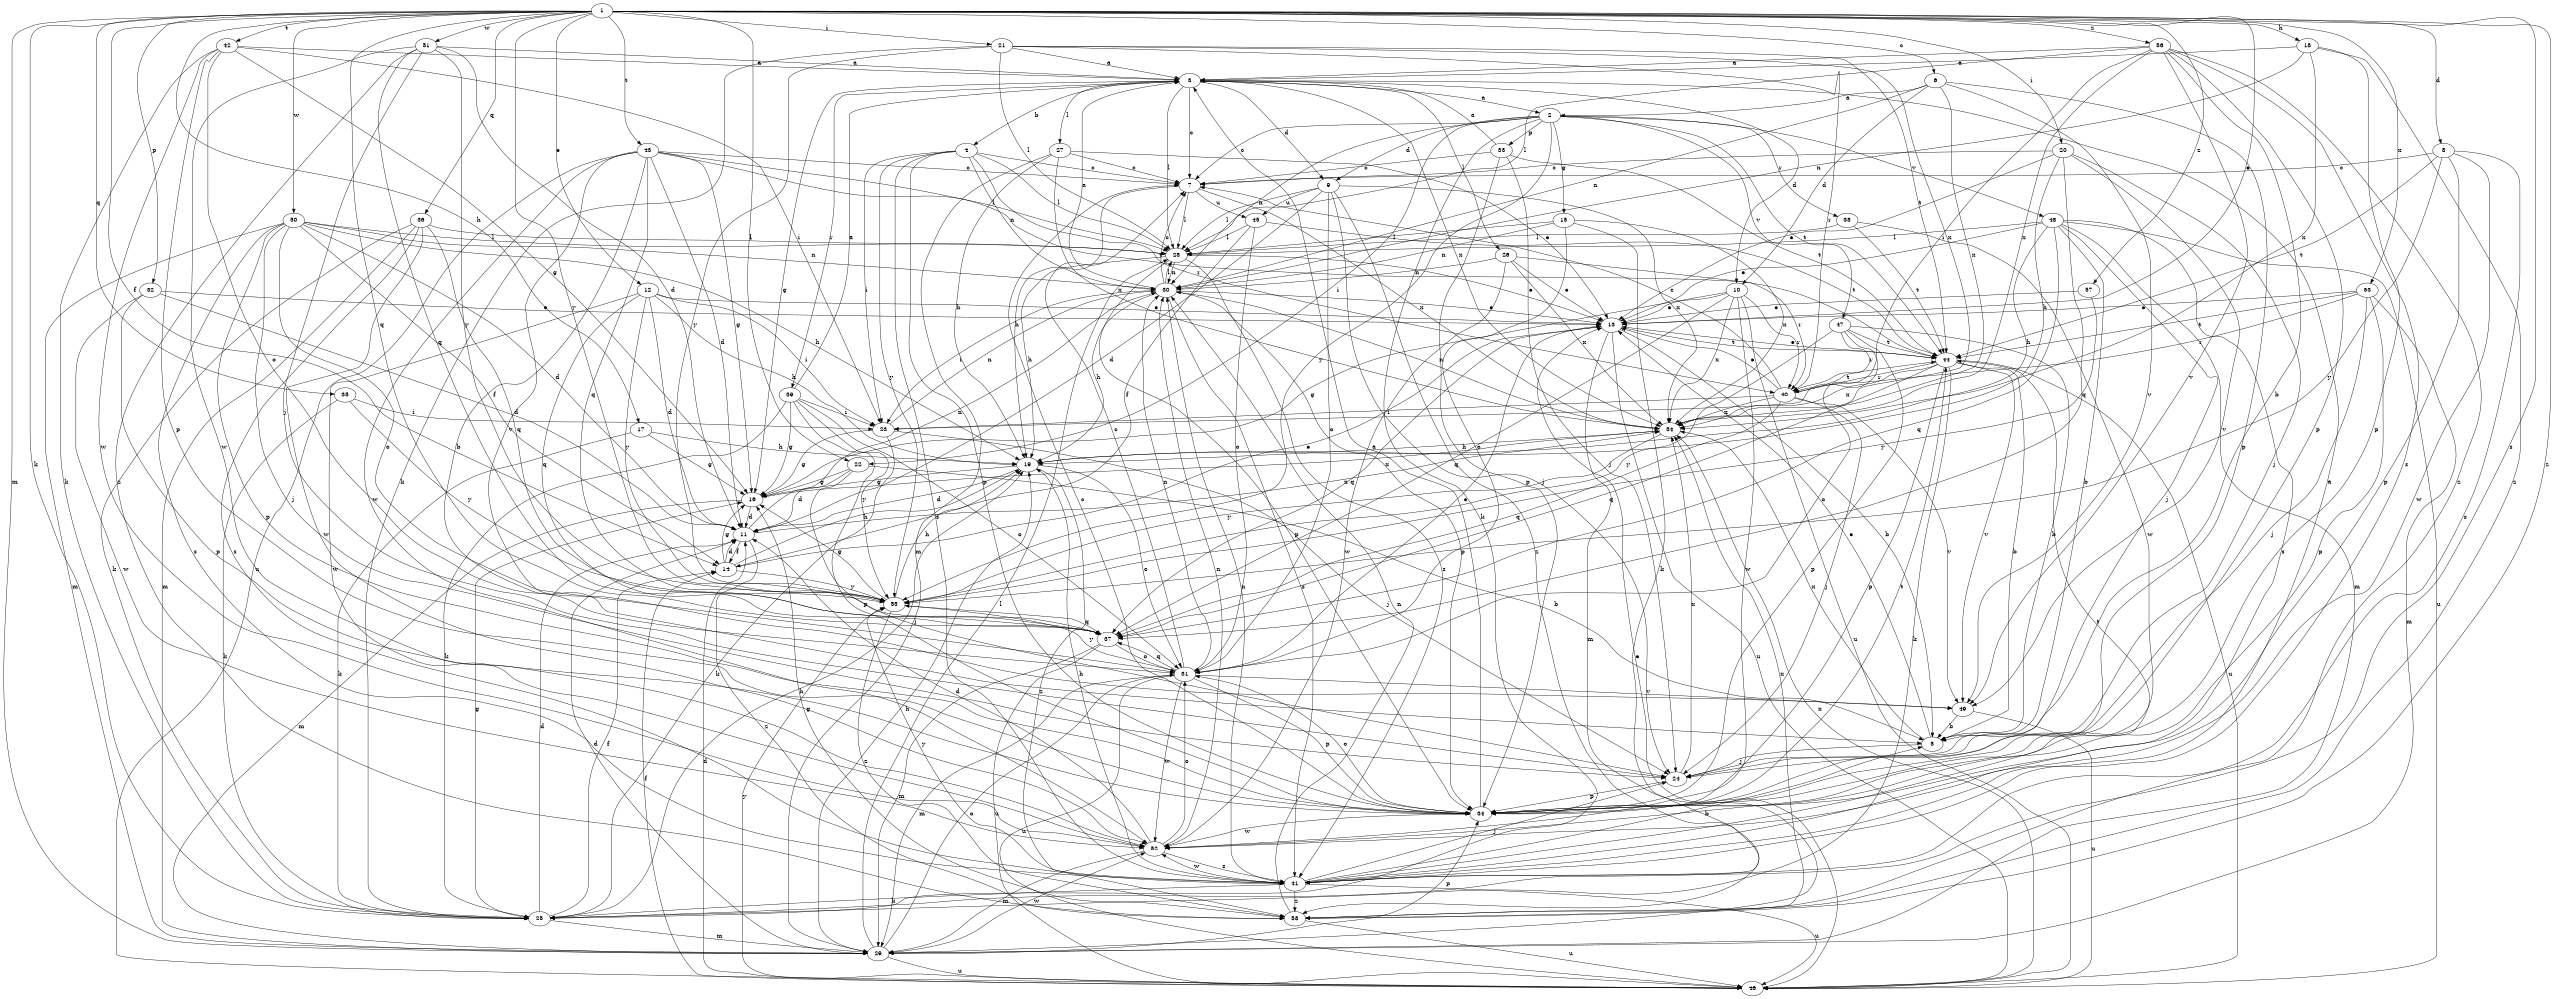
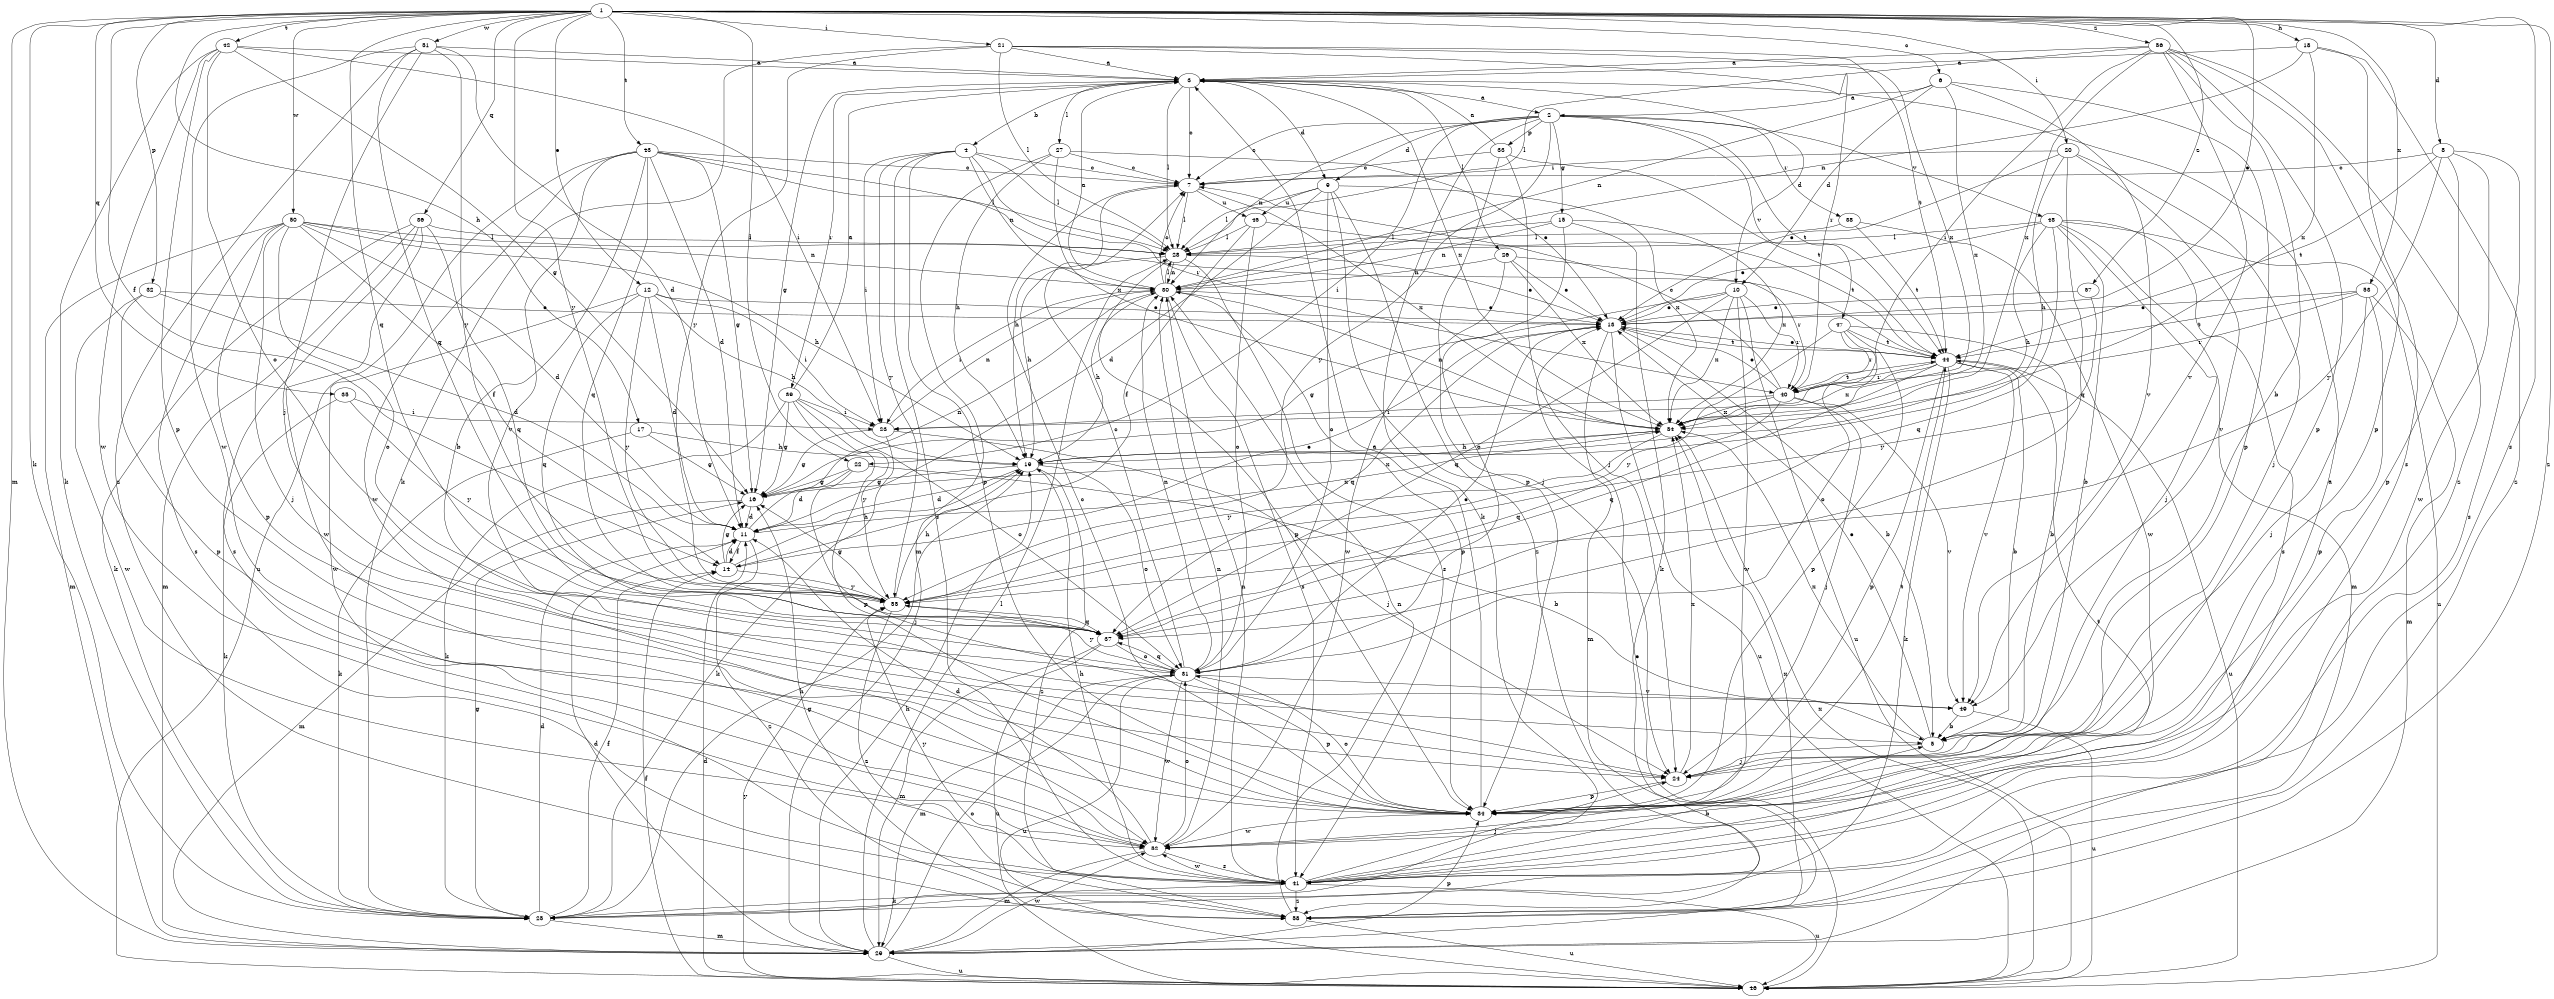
  strict digraph {
    3
    2
    39
    4
    7
    27
    9
    10
    16
    26
    28
    54
    30
    33
    22
    44
    47
    48
    25
    15
    55
    38
    34
    23
    31
    40
    41
    19
    45
    13
    29
    58
    24
    11
    52
    46
    37
    5
    49
    14
    6
    18
    21
    42
    51
    56
    43
    1
    8
    20
    12
    32
    50
    53
    57
    17
    35
    36
    3 -> 2 [label=a]
    3 -> 39 [label=r]
    3 -> 4 [label=b]
    3 -> 7 [label=c]
    3 -> 27 [label=l]
    3 -> 9 [label=d]
    3 -> 10 [label=d]
    3 -> 16 [label=g]
    3 -> 26 [label=l]
    3 -> 28 [label=l]
    3 -> 54 [label=x]
    2 -> 7 [label=c]
    2 -> 9 [label=d]
    2 -> 30 [label=n]
    2 -> 33 [label=p]
    2 -> 22 [label=i]
    2 -> 44 [label=t]
    2 -> 47 [label=v]
    2 -> 48 [label=v]
    2 -> 25 [label=k]
    2 -> 15 [label=g]
    2 -> 55 [label=y]
    2 -> 38 [label=r]
    39 -> 3 [label=a]
    39 -> 16 [label=g]
    39 -> 25 [label=k]
    39 -> 55 [label=y]
    39 -> 34 [label=p]
    39 -> 23 [label=i]
    39 -> 31 [label=o]
    4 -> 7 [label=c]
    4 -> 28 [label=l]
    4 -> 30 [label=n]
    4 -> 55 [label=y]
    4 -> 34 [label=p]
    4 -> 23 [label=i]
    4 -> 40 [label=r]
    4 -> 41 [label=s]
    7 -> 28 [label=l]
    7 -> 54 [label=x]
    7 -> 19 [label=h]
    7 -> 45 [label=u]
    27 -> 7 [label=c]
    27 -> 54 [label=x]
    27 -> 19 [label=h]
    27 -> 13 [label=e]
    27 -> 29 [label=m]
    9 -> 28 [label=l]
    9 -> 54 [label=x]
    9 -> 31 [label=o]
    9 -> 45 [label=u]
    9 -> 58 [label=z]
    9 -> 24 [label=j]
    9 -> 11 [label=d]
    10 -> 16 [label=g]
    10 -> 54 [label=x]
    10 -> 40 [label=r]
    10 -> 13 [label=e]
    10 -> 52 [label=w]
    10 -> 46 [label=u]
    10 -> 37 [label=q]
    16 -> 54 [label=x]
    16 -> 29 [label=m]
    16 -> 11 [label=d]
    26 -> 54 [label=x]
    26 -> 30 [label=n]
    26 -> 40 [label=r]
    26 -> 13 [label=e]
    26 -> 52 [label=w]
    28 -> 30 [label=n]
    28 -> 34 [label=p]
    28 -> 41 [label=s]
    28 -> 19 [label=h]
    28 -> 13 [label=e]
    54 -> 30 [label=n]
    54 -> 55 [label=y]
    54 -> 19 [label=h]
    30 -> 3 [label=a]
    30 -> 7 [label=c]
    30 -> 28 [label=l]
    30 -> 34 [label=p]
    30 -> 23 [label=i]
    30 -> 41 [label=s]
    30 -> 19 [label=h]
    30 -> 13 [label=e]
    33 -> 3 [label=a]
    33 -> 7 [label=c]
    33 -> 44 [label=t]
    33 -> 34 [label=p]
    33 -> 24 [label=j]
    22 -> 16 [label=g]
    22 -> 24 [label=j]
    22 -> 11 [label=d]
    22 -> 5 [label=b]
    44 -> 54 [label=x]
    44 -> 25 [label=k]
    44 -> 34 [label=p]
    44 -> 40 [label=r]
    44 -> 13 [label=e]
    44 -> 46 [label=u]
    44 -> 37 [label=q]
    44 -> 5 [label=b]
    44 -> 49 [label=v]
    47 -> 44 [label=t]
    47 -> 55 [label=y]
    47 -> 34 [label=p]
    47 -> 31 [label=o]
    47 -> 40 [label=r]
    47 -> 5 [label=b]
    48 -> 28 [label=l]
    48 -> 41 [label=s]
    48 -> 19 [label=h]
    48 -> 13 [label=e]
    48 -> 29 [label=m]
    48 -> 24 [label=j]
    48 -> 46 [label=u]
    48 -> 37 [label=q]
    48 -> 5 [label=b]
    25 -> 16 [label=g]
    25 -> 19 [label=h]
    25 -> 29 [label=m]
    25 -> 11 [label=d]
    25 -> 14 [label=f]
    15 -> 28 [label=l]
    15 -> 54 [label=x]
    15 -> 30 [label=n]
    15 -> 25 [label=k]
    15 -> 31 [label=o]
    55 -> 16 [label=g]
    55 -> 19 [label=h]
    55 -> 58 [label=z]
    55 -> 37 [label=q]
    38 -> 28 [label=l]
    38 -> 44 [label=t]
    38 -> 52 [label=w]
    34 -> 3 [label=a]
    34 -> 7 [label=c]
    34 -> 44 [label=t]
    34 -> 31 [label=o]
    34 -> 52 [label=w]
    23 -> 16 [label=g]
    23 -> 30 [label=n]
    23 -> 25 [label=k]
    23 -> 24 [label=j]
    31 -> 7 [label=c]
    31 -> 30 [label=n]
    31 -> 55 [label=y]
    31 -> 34 [label=p]
    31 -> 13 [label=e]
    31 -> 29 [label=m]
    31 -> 52 [label=w]
    31 -> 46 [label=u]
    31 -> 37 [label=q]
    31 -> 49 [label=v]
    40 -> 7 [label=c]
    40 -> 54 [label=x]
    40 -> 44 [label=t]
    40 -> 23 [label=i]
    40 -> 13 [label=e]
    40 -> 24 [label=j]
    40 -> 37 [label=q]
    40 -> 49 [label=v]
    41 -> 3 [label=a]
    41 -> 30 [label=n]
    41 -> 44 [label=t]
    41 -> 25 [label=k]
    41 -> 55 [label=y]
    41 -> 19 [label=h]
    41 -> 58 [label=z]
    41 -> 24 [label=j]
    41 -> 52 [label=w]
    41 -> 46 [label=u]
    41 -> 5 [label=b]
    19 -> 16 [label=g]
    19 -> 31 [label=o]
    19 -> 58 [label=z]
    19 -> 11 [label=d]
    45 -> 28 [label=l]
    45 -> 44 [label=t]
    45 -> 31 [label=o]
    45 -> 14 [label=f]
    13 -> 44 [label=t]
    13 -> 29 [label=m]
    13 -> 46 [label=u]
    13 -> 37 [label=q]
    13 -> 5 [label=b]
    29 -> 28 [label=l]
    29 -> 34 [label=p]
    29 -> 31 [label=o]
    29 -> 19 [label=h]
    29 -> 11 [label=d]
    29 -> 52 [label=w]
    29 -> 46 [label=u]
    58 -> 16 [label=g]
    58 -> 54 [label=x]
    58 -> 30 [label=n]
    58 -> 46 [label=u]
    24 -> 54 [label=x]
    24 -> 34 [label=p]
    11 -> 54 [label=x]
    11 -> 30 [label=n]
    11 -> 58 [label=z]
    11 -> 14 [label=f]
    52 -> 30 [label=n]
    52 -> 31 [label=o]
    52 -> 41 [label=s]
    52 -> 29 [label=m]
    52 -> 11 [label=d]
    46 -> 54 [label=x]
    46 -> 55 [label=y]
    46 -> 13 [label=e]
    46 -> 11 [label=d]
    46 -> 14 [label=f]
    37 -> 31 [label=o]
    37 -> 29 [label=m]
    37 -> 46 [label=u]
    5 -> 54 [label=x]
    5 -> 13 [label=e]
    5 -> 24 [label=j]
    49 -> 46 [label=u]
    49 -> 5 [label=b]
    14 -> 16 [label=g]
    14 -> 55 [label=y]
    14 -> 19 [label=h]
    14 -> 13 [label=e]
    14 -> 11 [label=d]
    6 -> 2 [label=a]
    6 -> 10 [label=d]
    6 -> 54 [label=x]
    6 -> 30 [label=n]
    6 -> 34 [label=p]
    6 -> 49 [label=v]
    18 -> 3 [label=a]
    18 -> 54 [label=x]
    18 -> 30 [label=n]
    18 -> 34 [label=p]
    18 -> 58 [label=z]
    21 -> 3 [label=a]
    21 -> 28 [label=l]
    21 -> 54 [label=x]
    21 -> 44 [label=t]
    21 -> 25 [label=k]
    21 -> 55 [label=y]
    21 -> 40 [label=r]
    42 -> 3 [label=a]
    42 -> 16 [label=g]
    42 -> 25 [label=k]
    42 -> 34 [label=p]
    42 -> 23 [label=i]
    42 -> 31 [label=o]
    42 -> 52 [label=w]
    51 -> 3 [label=a]
    51 -> 55 [label=y]
    51 -> 58 [label=z]
    51 -> 24 [label=j]
    51 -> 11 [label=d]
    51 -> 52 [label=w]
    51 -> 37 [label=q]
    56 -> 3 [label=a]
    56 -> 28 [label=l]
    56 -> 54 [label=x]
    56 -> 34 [label=p]
    56 -> 23 [label=i]
    56 -> 41 [label=s]
    56 -> 58 [label=z]
    56 -> 5 [label=b]
    56 -> 49 [label=v]
    43 -> 7 [label=c]
    43 -> 16 [label=g]
    43 -> 28 [label=l]
    43 -> 44 [label=t]
    43 -> 11 [label=d]
    43 -> 52 [label=w]
    43 -> 46 [label=u]
    43 -> 37 [label=q]
    43 -> 5 [label=b]
    43 -> 49 [label=v]
    1 -> 22 [label=i]
    1 -> 25 [label=k]
    1 -> 55 [label=y]
    1 -> 41 [label=s]
    1 -> 13 [label=e]
    1 -> 29 [label=m]
    1 -> 58 [label=z]
    1 -> 37 [label=q]
    1 -> 14 [label=f]
    1 -> 6 [label=c]
    1 -> 18 [label=h]
    1 -> 21 [label=i]
    1 -> 42 [label=t]
    1 -> 51 [label=w]
    1 -> 56 [label=z]
    1 -> 43 [label=t]
    1 -> 8 [label=d]
    1 -> 20 [label=i]
    1 -> 12 [label=e]
    1 -> 32 [label=p]
    1 -> 50 [label=w]
    1 -> 53 [label=x]
    1 -> 57 [label=z]
    1 -> 17 [label=h]
    1 -> 35 [label=q]
    1 -> 36 [label=q]
    8 -> 7 [label=c]
    8 -> 44 [label=t]
    8 -> 55 [label=y]
    8 -> 34 [label=p]
    8 -> 41 [label=s]
    8 -> 52 [label=w]
-   20 -> 7 [label=c]
+   20 -> 7 [label=i]
    20 -> 19 [label=h]
    20 -> 13 [label=e]
    20 -> 24 [label=j]
    20 -> 37 [label=q]
    20 -> 49 [label=v]
    12 -> 55 [label=y]
    12 -> 23 [label=i]
    12 -> 19 [label=h]
    12 -> 13 [label=e]
    12 -> 11 [label=d]
    12 -> 52 [label=w]
    12 -> 37 [label=q]
    32 -> 34 [label=p]
    32 -> 13 [label=e]
    32 -> 11 [label=d]
    32 -> 52 [label=w]
    50 -> 28 [label=l]
    50 -> 30 [label=n]
    50 -> 34 [label=p]
    50 -> 31 [label=o]
    50 -> 41 [label=s]
    50 -> 19 [label=h]
    50 -> 29 [label=m]
    50 -> 24 [label=j]
    50 -> 11 [label=d]
    50 -> 14 [label=f]
    53 -> 44 [label=t]
    53 -> 34 [label=p]
    53 -> 40 [label=r]
    53 -> 13 [label=e]
    53 -> 29 [label=m]
    53 -> 24 [label=j]
    57 -> 55 [label=y]
    57 -> 13 [label=e]
    17 -> 16 [label=g]
    17 -> 25 [label=k]
    17 -> 19 [label=h]
    35 -> 25 [label=k]
    35 -> 55 [label=y]
    35 -> 23 [label=i]
    36 -> 28 [label=l]
    36 -> 25 [label=k]
    36 -> 41 [label=s]
    36 -> 29 [label=m]
    36 -> 52 [label=w]
    36 -> 37 [label=q]
  }
